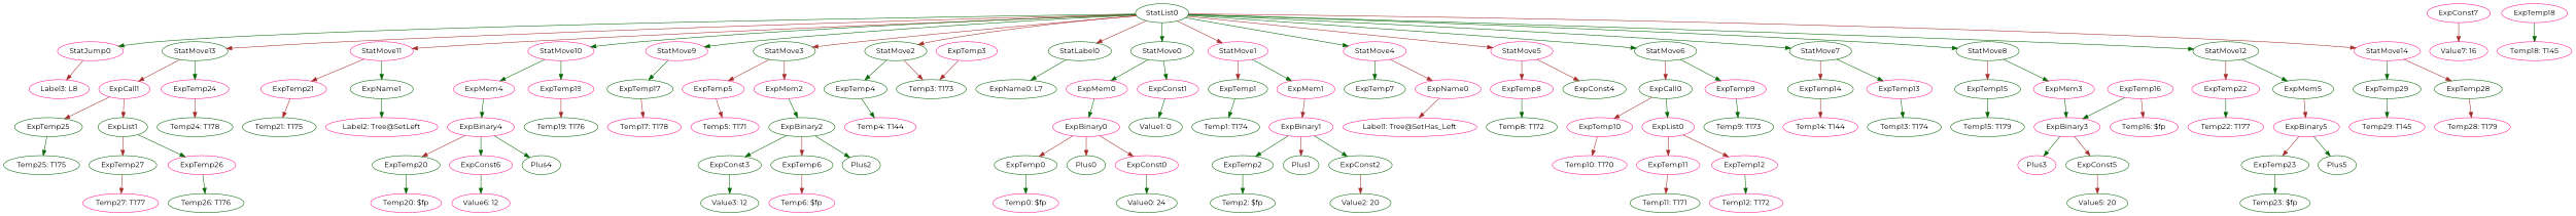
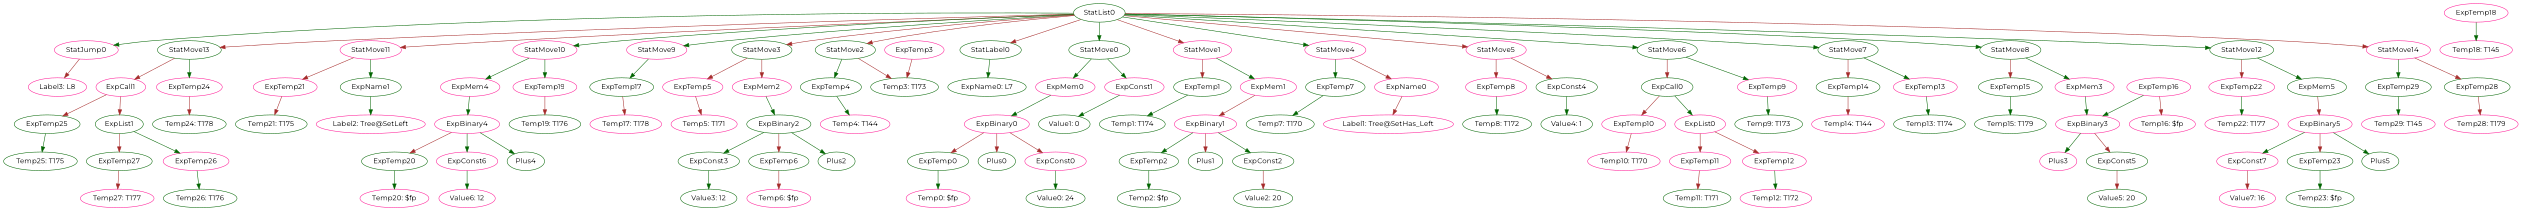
  digraph {
    fontname=Montserrat
    ordering=out
    node [color=deeppink fontname=Montserrat]
    edge [color=darkgreen fontname=Montserrat]
    "Temp29: T145"
    ExpTemp29 [color=darkgreen]
    "Temp27: T177"
    ExpTemp27 [color=darkgreen]
    ExpTemp26
    "Temp26: T176" [color=darkgreen]
    StatJump0
    "Label3: L8"
    ExpCall1
    ExpTemp25 [color=darkgreen]
    ExpList1 [color=darkgreen]
    "Temp25: T175" [color=darkgreen]
    StatMove13 [color=darkgreen]
    ExpTemp24
    "Temp24: T178" [color=darkgreen]
    ExpConst7
    "Value7: 16"
    ExpBinary5
    ExpTemp23 [color=darkgreen]
    Plus5 [color=darkgreen]
    "Temp23: $fp" [color=darkgreen]
    StatMove11
    ExpTemp21
    ExpName1 [color=darkgreen]
    "Temp21: T175" [color=darkgreen]
    "Label2: Tree@SetLeft"
    ExpMem4
    ExpBinary4
    ExpTemp20 [color=darkgreen]
    ExpConst6
    Plus4 [color=darkgreen]
    "Temp20: $fp"
    "Value6: 12"
    StatMove10
    ExpTemp19
    "Temp19: T176" [color=darkgreen]
    StatMove9
    ExpTemp17 [color=darkgreen]
    "Temp17: T178"
    ExpTemp18
    "Temp18: T145"
    ExpTemp22
    "Temp22: T177"
    ExpTemp5
    StatMove3 [color=darkgreen]
    ExpMem2
    "Temp5: T171"
    ExpBinary2 [color=darkgreen]
    ExpConst3 [color=darkgreen]
    ExpTemp6 [color=darkgreen]
    Plus2 [color=darkgreen]
    ExpTemp11
    "Temp11: T171" [color=darkgreen]
    ExpTemp1 [color=darkgreen]
    "Temp1: T174" [color=darkgreen]
    "Temp28: T179"
    ExpTemp28 [color=darkgreen]
    "Temp14: T144"
    ExpTemp14 [color=darkgreen]
    "Temp4: T144"
    ExpTemp4 [color=darkgreen]
    ExpTemp3
    "Temp3: T173" [color=darkgreen]
    "Value3: 12" [color=darkgreen]
    StatMove2 [color=darkgreen]
    ExpTemp2 [color=darkgreen]
    "Temp2: $fp" [color=darkgreen]
    ExpTemp10
    "Temp10: T170"
    ExpBinary0
    ExpTemp0 [color=darkgreen]
    Plus0 [color=darkgreen]
    ExpConst0
    "Temp0: $fp"
    "Value0: 24" [color=darkgreen]
    ExpTemp7 [color=darkgreen]
+   "Temp7: T170" [color=darkgreen]
    StatList0 [color=darkgreen]
    StatLabel0 [color=darkgreen]
    StatMove0 [color=darkgreen]
    StatMove1
    StatMove4
    StatMove5
    StatMove6 [color=darkgreen]
    StatMove7 [color=darkgreen]
    StatMove8 [color=darkgreen]
    StatMove12 [color=darkgreen]
    StatMove14
    n89 [color=darkgreen label="ExpName0: L7"]
    ExpMem0
    ExpConst1
    ExpMem1
    ExpName0
    ExpTemp8
    ExpConst4 [color=darkgreen]
    ExpCall0 [color=darkgreen]
    ExpTemp9
    ExpTemp13
    ExpTemp15 [color=darkgreen]
    ExpMem3
    ExpMem5 [color=darkgreen]
    "Value1: 0" [color=darkgreen]
    ExpBinary1
    "Label1: Tree@SetHas_Left"
    "Temp8: T172" [color=darkgreen]
+   "Value4: 1" [color=darkgreen]
    ExpList0
    "Temp9: T173" [color=darkgreen]
    "Temp13: T174" [color=darkgreen]
    "Temp15: T179" [color=darkgreen]
    ExpBinary3
    "Temp6: $fp"
    Plus1 [color=darkgreen]
    ExpConst2 [color=darkgreen]
    "Value2: 20" [color=darkgreen]
    ExpTemp12
    "Temp12: T172"
    ExpTemp16
    "Temp16: $fp"
    Plus3
    ExpConst5 [color=darkgreen]
    "Value5: 20" [color=darkgreen]
    ExpTemp29 -> "Temp29: T145"
    ExpTemp27 -> "Temp27: T177" [color=brown]
    ExpTemp26 -> "Temp26: T176"
    StatJump0 -> "Label3: L8" [color=brown]
    ExpCall1 -> ExpTemp25 [color=brown]
    ExpCall1 -> ExpList1 [color=brown]
    ExpTemp25 -> "Temp25: T175"
    ExpList1 -> ExpTemp27 [color=brown]
    ExpList1 -> ExpTemp26
    StatMove13 -> ExpCall1 [color=brown]
    StatMove13 -> ExpTemp24
    ExpTemp24 -> "Temp24: T178" [color=brown]
    ExpConst7 -> "Value7: 16" [color=brown]
+   ExpBinary5 -> ExpConst7
    ExpBinary5 -> ExpTemp23 [color=brown]
    ExpBinary5 -> Plus5
    ExpTemp23 -> "Temp23: $fp"
    StatMove11 -> ExpTemp21 [color=brown]
    StatMove11 -> ExpName1
    ExpTemp21 -> "Temp21: T175" [color=brown]
    ExpName1 -> "Label2: Tree@SetLeft"
    ExpMem4 -> ExpBinary4
    ExpBinary4 -> ExpTemp20 [color=brown]
    ExpBinary4 -> ExpConst6
    ExpBinary4 -> Plus4
    ExpTemp20 -> "Temp20: $fp"
    ExpConst6 -> "Value6: 12"
    StatMove10 -> ExpMem4
    StatMove10 -> ExpTemp19
    ExpTemp19 -> "Temp19: T176" [color=brown]
    StatMove9 -> ExpTemp17
    ExpTemp17 -> "Temp17: T178" [color=brown]
    ExpTemp18 -> "Temp18: T145"
    ExpTemp22 -> "Temp22: T177"
    ExpTemp5 -> "Temp5: T171" [color=brown]
    StatMove3 -> ExpTemp5 [color=brown]
    StatMove3 -> ExpMem2 [color=brown]
    ExpMem2 -> ExpBinary2
    ExpBinary2 -> ExpConst3
    ExpBinary2 -> ExpTemp6 [color=brown]
    ExpBinary2 -> Plus2
    ExpConst3 -> "Value3: 12"
    ExpTemp6 -> "Temp6: $fp" [color=brown]
    ExpTemp11 -> "Temp11: T171" [color=brown]
    ExpTemp1 -> "Temp1: T174"
    ExpTemp28 -> "Temp28: T179" [color=brown]
    ExpTemp14 -> "Temp14: T144" [color=brown]
    ExpTemp4 -> "Temp4: T144"
    ExpTemp3 -> "Temp3: T173" [color=brown]
    StatMove2 -> ExpTemp4
    StatMove2 -> "Temp3: T173" [color=brown]
    ExpTemp2 -> "Temp2: $fp"
    ExpTemp10 -> "Temp10: T170" [color=brown]
    ExpBinary0 -> ExpTemp0 [color=brown]
    ExpBinary0 -> Plus0 [color=brown]
    ExpBinary0 -> ExpConst0 [color=brown]
    ExpTemp0 -> "Temp0: $fp"
    ExpConst0 -> "Value0: 24"
+   ExpTemp7 -> "Temp7: T170"
    StatList0 -> StatJump0
    StatList0 -> StatMove13 [color=brown]
    StatList0 -> StatMove11 [color=brown]
    StatList0 -> StatMove10
    StatList0 -> StatMove9
    StatList0 -> StatMove3 [color=brown]
    StatList0 -> StatMove2 [color=brown]
    StatList0 -> StatLabel0 [color=brown]
    StatList0 -> StatMove0
    StatList0 -> StatMove1 [color=brown]
    StatList0 -> StatMove4
    StatList0 -> StatMove5 [color=brown]
    StatList0 -> StatMove6
    StatList0 -> StatMove7
    StatList0 -> StatMove8
    StatList0 -> StatMove12
    StatList0 -> StatMove14 [color=brown]
    StatLabel0 -> n89
    StatMove0 -> ExpMem0
    StatMove0 -> ExpConst1
    StatMove1 -> ExpTemp1 [color=brown]
    StatMove1 -> ExpMem1
    StatMove4 -> ExpTemp7
    StatMove4 -> ExpName0 [color=brown]
    StatMove5 -> ExpTemp8 [color=brown]
    StatMove5 -> ExpConst4 [color=brown]
    StatMove6 -> ExpCall0 [color=brown]
    StatMove6 -> ExpTemp9
    StatMove7 -> ExpTemp14 [color=brown]
    StatMove7 -> ExpTemp13
    StatMove8 -> ExpTemp15 [color=brown]
    StatMove8 -> ExpMem3
    StatMove12 -> ExpTemp22 [color=brown]
    StatMove12 -> ExpMem5
    StatMove14 -> ExpTemp29
    StatMove14 -> ExpTemp28 [color=brown]
    ExpMem0 -> ExpBinary0
    ExpConst1 -> "Value1: 0"
    ExpMem1 -> ExpBinary1 [color=brown]
    ExpName0 -> "Label1: Tree@SetHas_Left" [color=brown]
    ExpTemp8 -> "Temp8: T172"
+   ExpConst4 -> "Value4: 1"
    ExpCall0 -> ExpTemp10 [color=brown]
    ExpCall0 -> ExpList0
    ExpTemp9 -> "Temp9: T173"
    ExpTemp13 -> "Temp13: T174"
    ExpTemp15 -> "Temp15: T179"
    ExpMem3 -> ExpBinary3
    ExpMem5 -> ExpBinary5 [color=brown]
    ExpBinary1 -> ExpTemp2
    ExpBinary1 -> Plus1 [color=brown]
    ExpBinary1 -> ExpConst2
    ExpList0 -> ExpTemp11 [color=brown]
    ExpList0 -> ExpTemp12 [color=brown]
    ExpBinary3 -> Plus3
    ExpBinary3 -> ExpConst5 [color=brown]
    ExpConst2 -> "Value2: 20" [color=brown]
    ExpTemp12 -> "Temp12: T172"
    ExpTemp16 -> ExpBinary3
    ExpTemp16 -> "Temp16: $fp" [color=brown]
    ExpConst5 -> "Value5: 20" [color=brown]
  }
